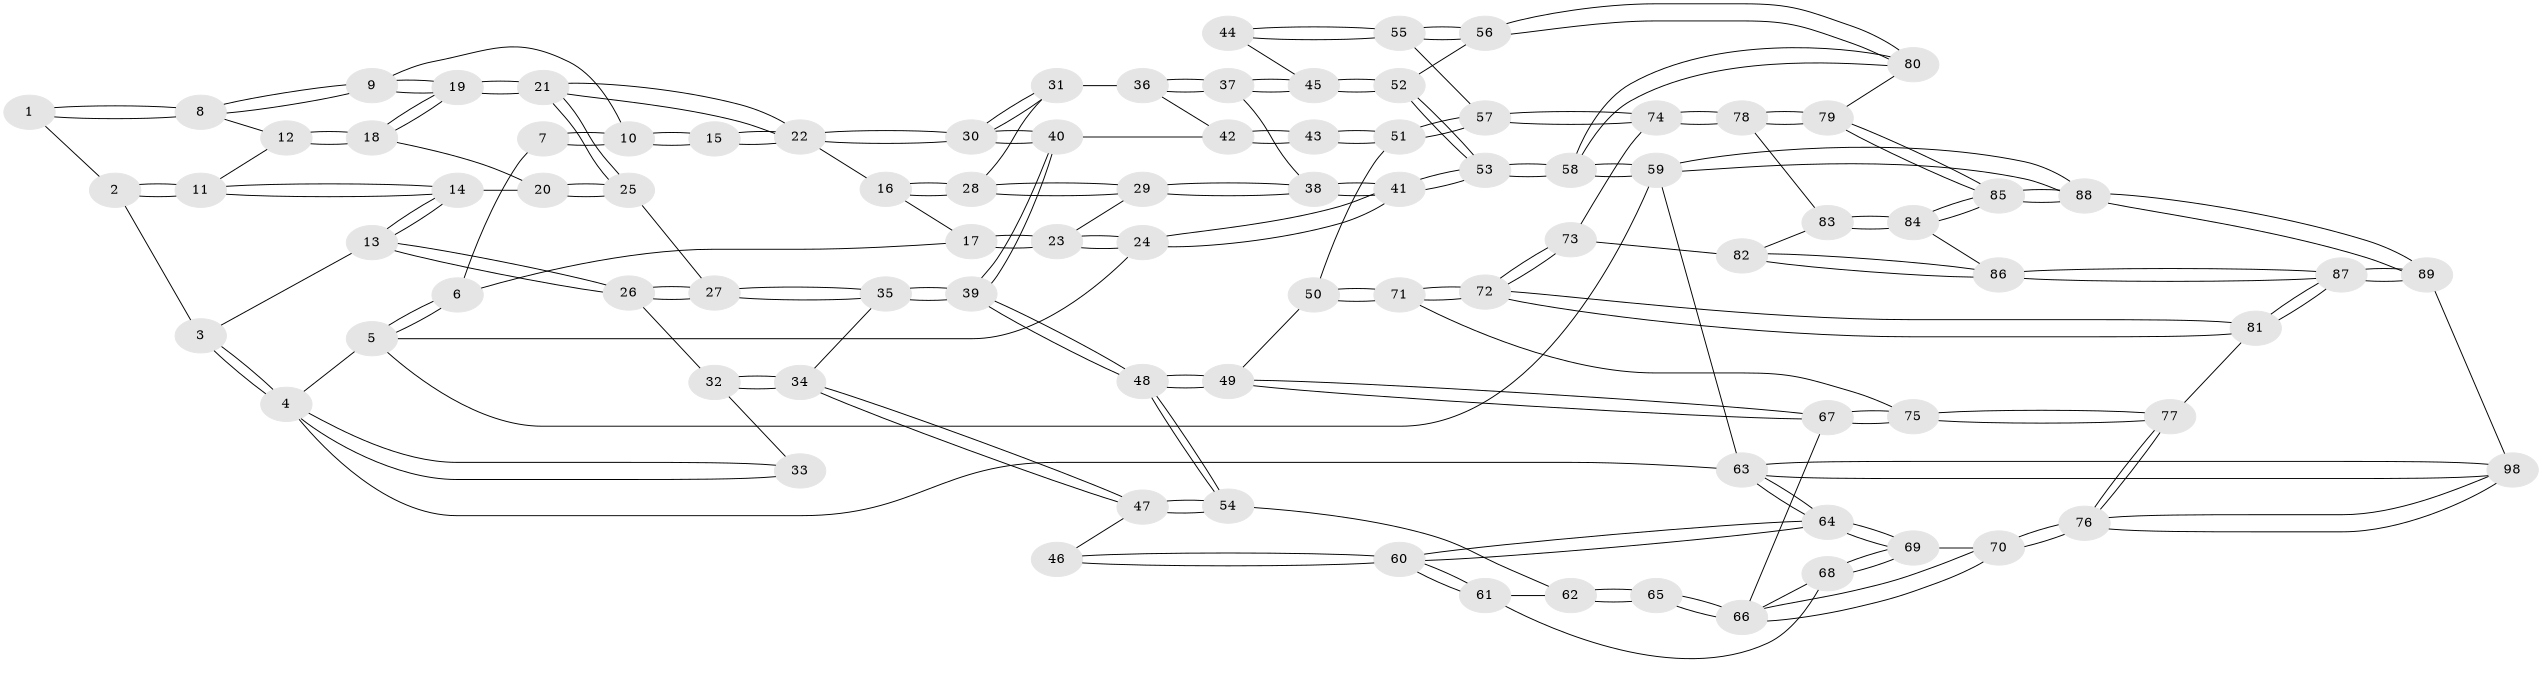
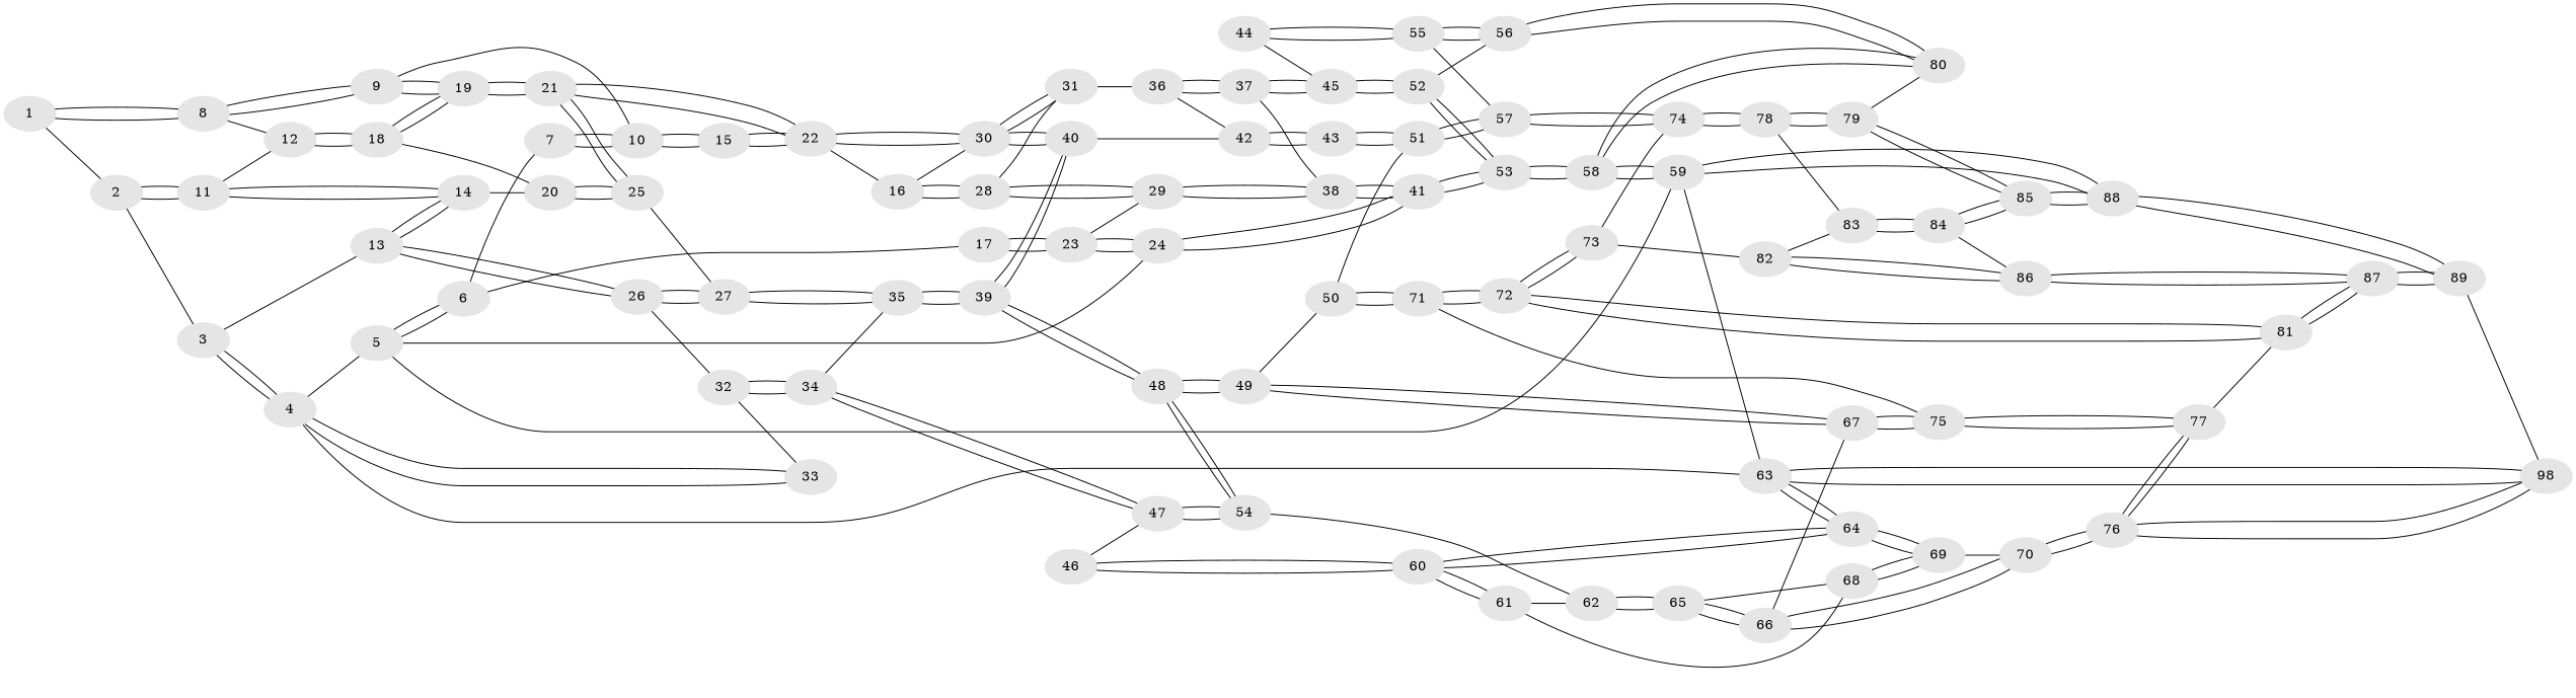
  graph {
    rankdir=LR
    node [color=gray90 style=filled]
    1
    2
    8
    3
    11
    9
    12
    4
    13
    14
    5
    33
    63
    26
    6
    24
    59
    64
    n19 [label=98]
    7
    17
    41
    88
    10
    23
    15
    19
    18
    21
    22
    20
    27
    32
    25
    16
    28
    30
    29
    31
    40
    38
    53
    35
    34
    39
    36
    42
    37
    47
    46
    60
    54
    48
    45
    43
    52
    49
    58
    51
    44
    55
    57
    56
    61
    62
    50
    67
    71
    75
    72
    74
    80
    65
    78
    89
    68
    69
    66
    70
    76
    77
    73
    81
    82
    87
    83
    86
    79
    85
    84
    1 -- 2
    1 -- 8
    1 -- 8
    2 -- 3
    2 -- 11
    2 -- 11
    8 -- 9
    8 -- 9
    8 -- 12
    3 -- 4
    3 -- 4
    3 -- 13
    11 -- 12
    11 -- 14
    11 -- 14
    9 -- 10
    9 -- 19
    9 -- 19
    12 -- 18
    12 -- 18
    4 -- 5
    4 -- 33
    4 -- 33
    4 -- 63
    13 -- 14
    13 -- 14
    13 -- 26
    13 -- 26
    14 -- 20
    5 -- 6
    5 -- 6
    5 -- 24
    5 -- 59
    63 -- 64
    63 -- 64
    63 -- n19
    63 -- n19
    26 -- 27
    26 -- 27
    26 -- 32
    6 -- 7
    6 -- 17
    24 -- 41
    24 -- 41
    59 -- 63
    59 -- 88
    59 -- 88
    64 -- 69
    64 -- 69
    7 -- 10
    7 -- 10
    17 -- 23
    17 -- 23
    41 -- 53
    41 -- 53
    88 -- 89
    88 -- 89
    10 -- 15
    10 -- 15
    23 -- 24
    23 -- 24
    23 -- 29
    15 -- 22
    15 -- 22
    19 -- 21
    19 -- 21
    18 -- 19
    18 -- 19
    18 -- 20
    21 -- 22
    21 -- 22
    21 -- 25
    21 -- 25
    22 -- 16
    22 -- 30
    22 -- 30
    20 -- 25
    20 -- 25
    27 -- 35
    27 -- 35
    32 -- 33
    32 -- 34
    32 -- 34
    25 -- 27
-   16 -- 17
+   16 -- 30
    16 -- 28
    16 -- 28
    28 -- 29
    28 -- 29
    28 -- 31
    30 -- 31
    30 -- 31
    30 -- 40
    30 -- 40
    29 -- 38
    29 -- 38
    31 -- 36
    40 -- 42
    38 -- 41
    38 -- 41
    53 -- 58
    53 -- 58
    35 -- 39
    35 -- 39
    34 -- 35
    34 -- 47
    34 -- 47
    39 -- 40
    39 -- 40
    39 -- 48
    39 -- 48
    36 -- 42
    36 -- 37
    36 -- 37
    42 -- 43
    42 -- 43
    37 -- 38
    37 -- 45
    37 -- 45
    47 -- 54
    47 -- 54
    46 -- 47
    46 -- 60
    46 -- 60
    60 -- 64
    60 -- 64
    60 -- 61
    60 -- 61
    54 -- 62
    48 -- 54
    48 -- 54
    48 -- 49
    48 -- 49
    45 -- 52
    45 -- 52
    43 -- 51
    43 -- 51
    52 -- 53
    52 -- 53
    52 -- 56
    49 -- 50
    49 -- 67
    49 -- 67
    58 -- 59
    58 -- 59
    58 -- 80
    58 -- 80
    51 -- 57
    51 -- 57
    44 -- 45
    44 -- 55
    44 -- 55
    55 -- 57
    55 -- 56
    55 -- 56
    57 -- 74
    57 -- 74
    56 -- 80
    56 -- 80
    61 -- 62
    61 -- 68
    62 -- 65
    62 -- 65
    50 -- 51
    50 -- 71
    50 -- 71
    67 -- 75
    67 -- 75
    71 -- 75
    71 -- 72
    71 -- 72
    75 -- 77
    75 -- 77
    72 -- 73
    72 -- 73
    72 -- 81
    72 -- 81
    74 -- 78
    74 -- 78
-   66 -- 68
+   65 -- 68
    65 -- 66
    65 -- 66
    78 -- 83
    78 -- 79
    78 -- 79
    89 -- n19
    68 -- 69
    68 -- 69
    69 -- 70
    66 -- 67
    66 -- 70
    66 -- 70
    70 -- 76
    70 -- 76
    76 -- n19
    76 -- n19
    76 -- 77
    76 -- 77
    77 -- 81
    73 -- 74
    73 -- 82
    81 -- 87
    81 -- 87
    82 -- 83
    82 -- 86
    82 -- 86
    87 -- 89
    87 -- 89
    83 -- 84
    83 -- 84
    86 -- 87
    86 -- 87
    79 -- 80
    79 -- 85
    79 -- 85
    85 -- 88
    85 -- 88
    84 -- 86
    84 -- 85
    84 -- 85
  }
